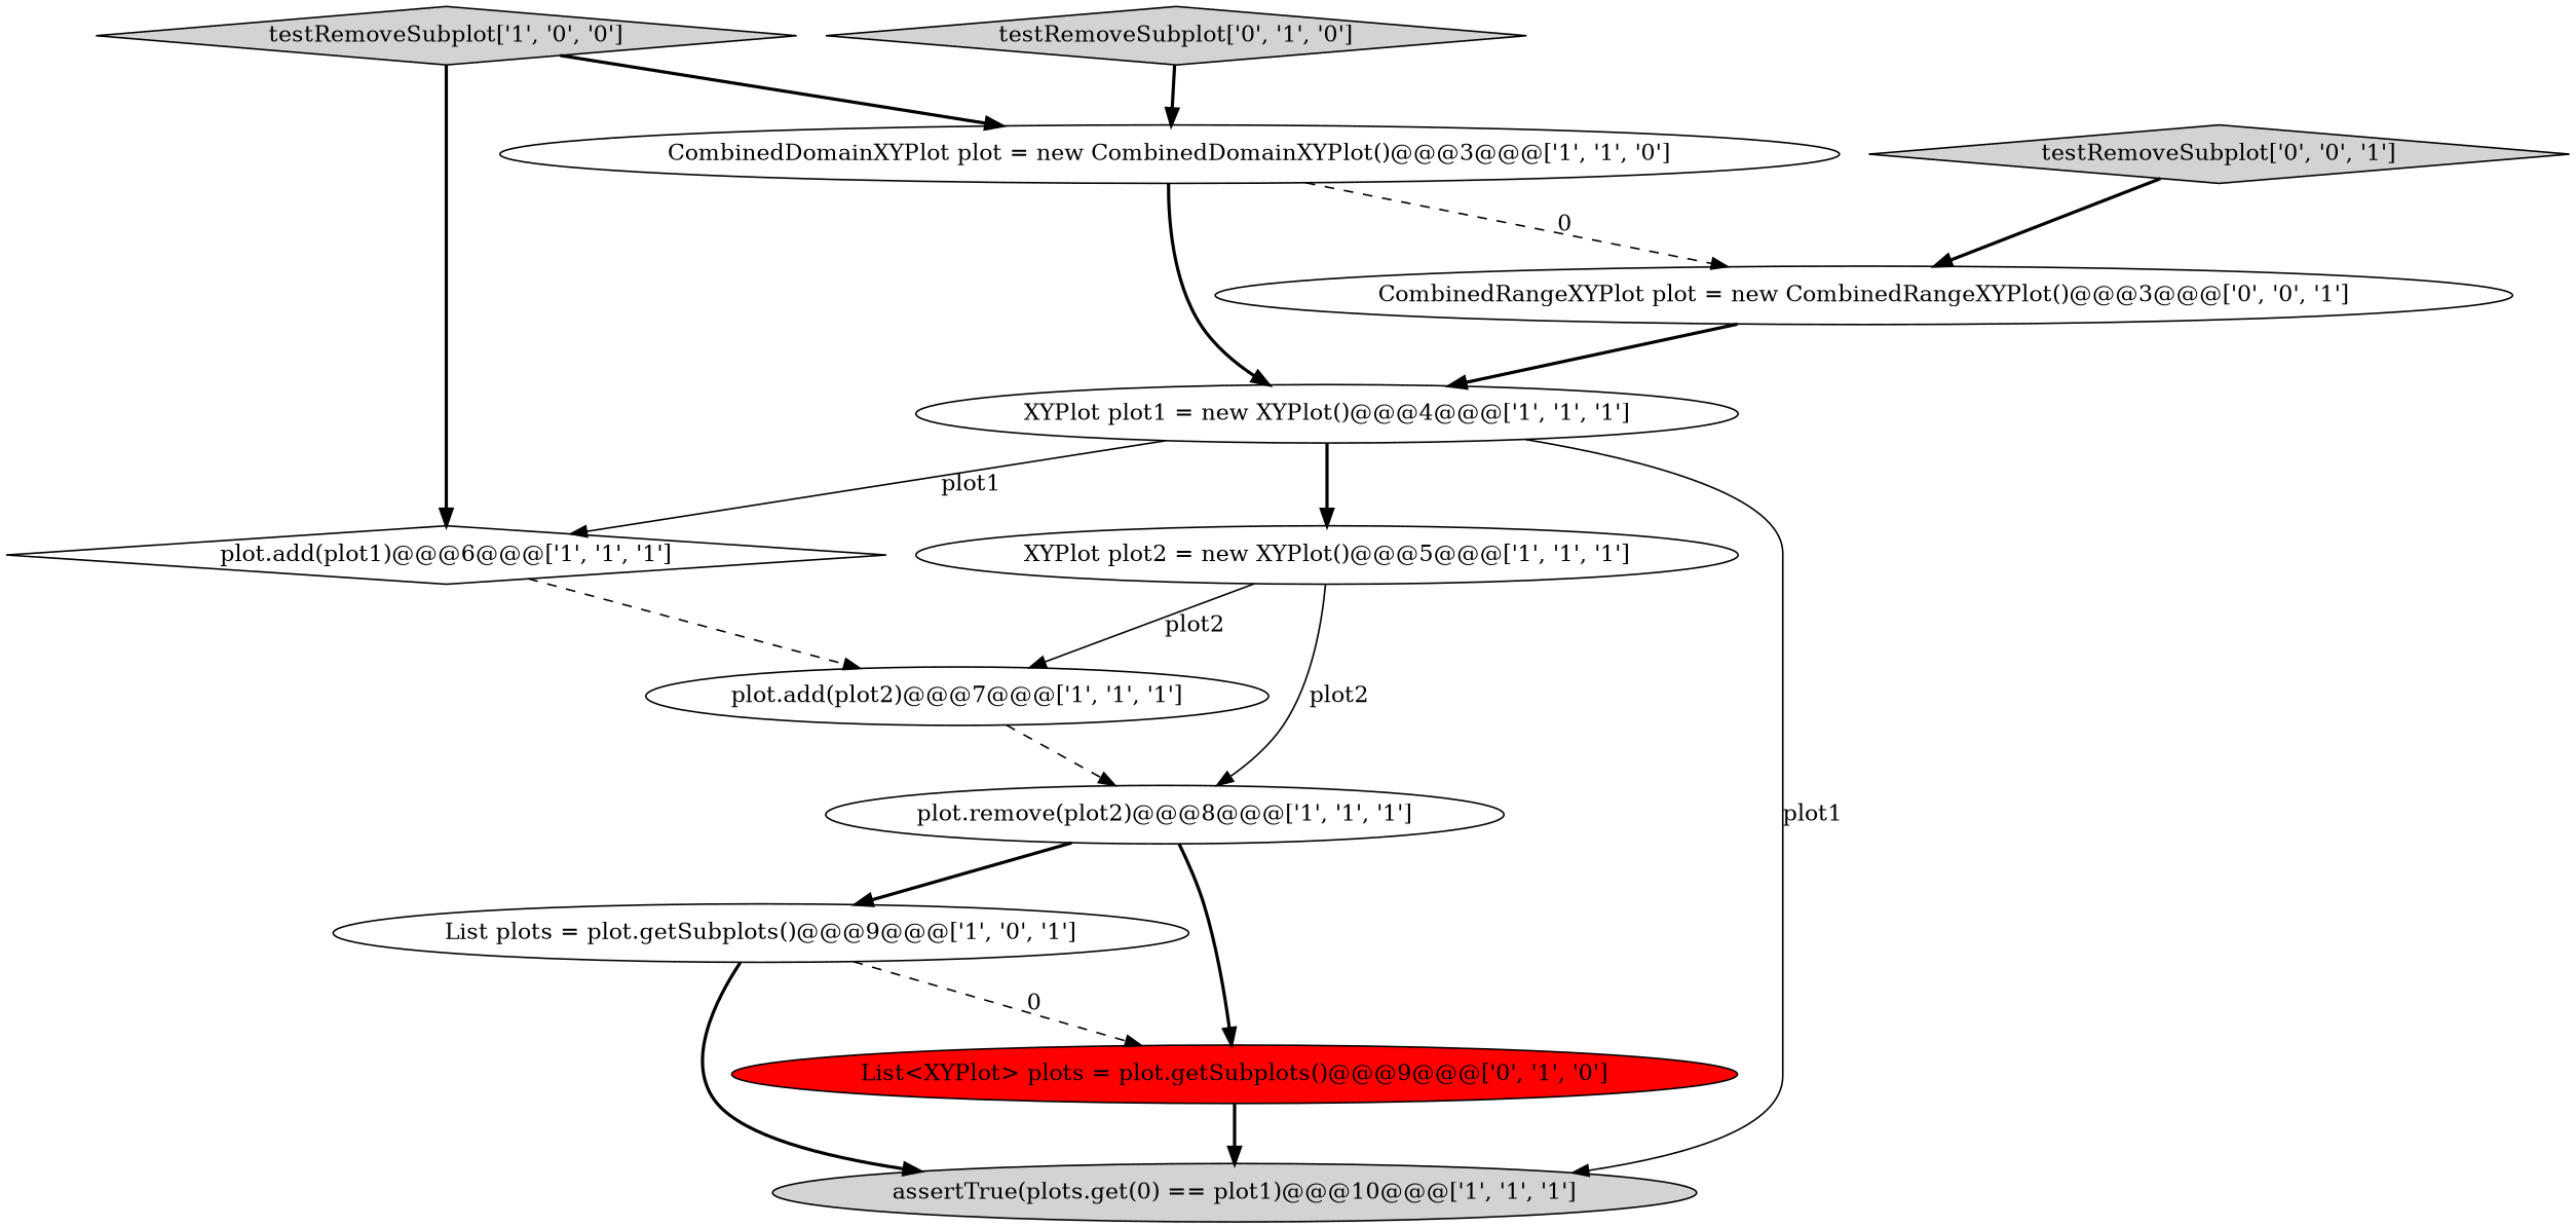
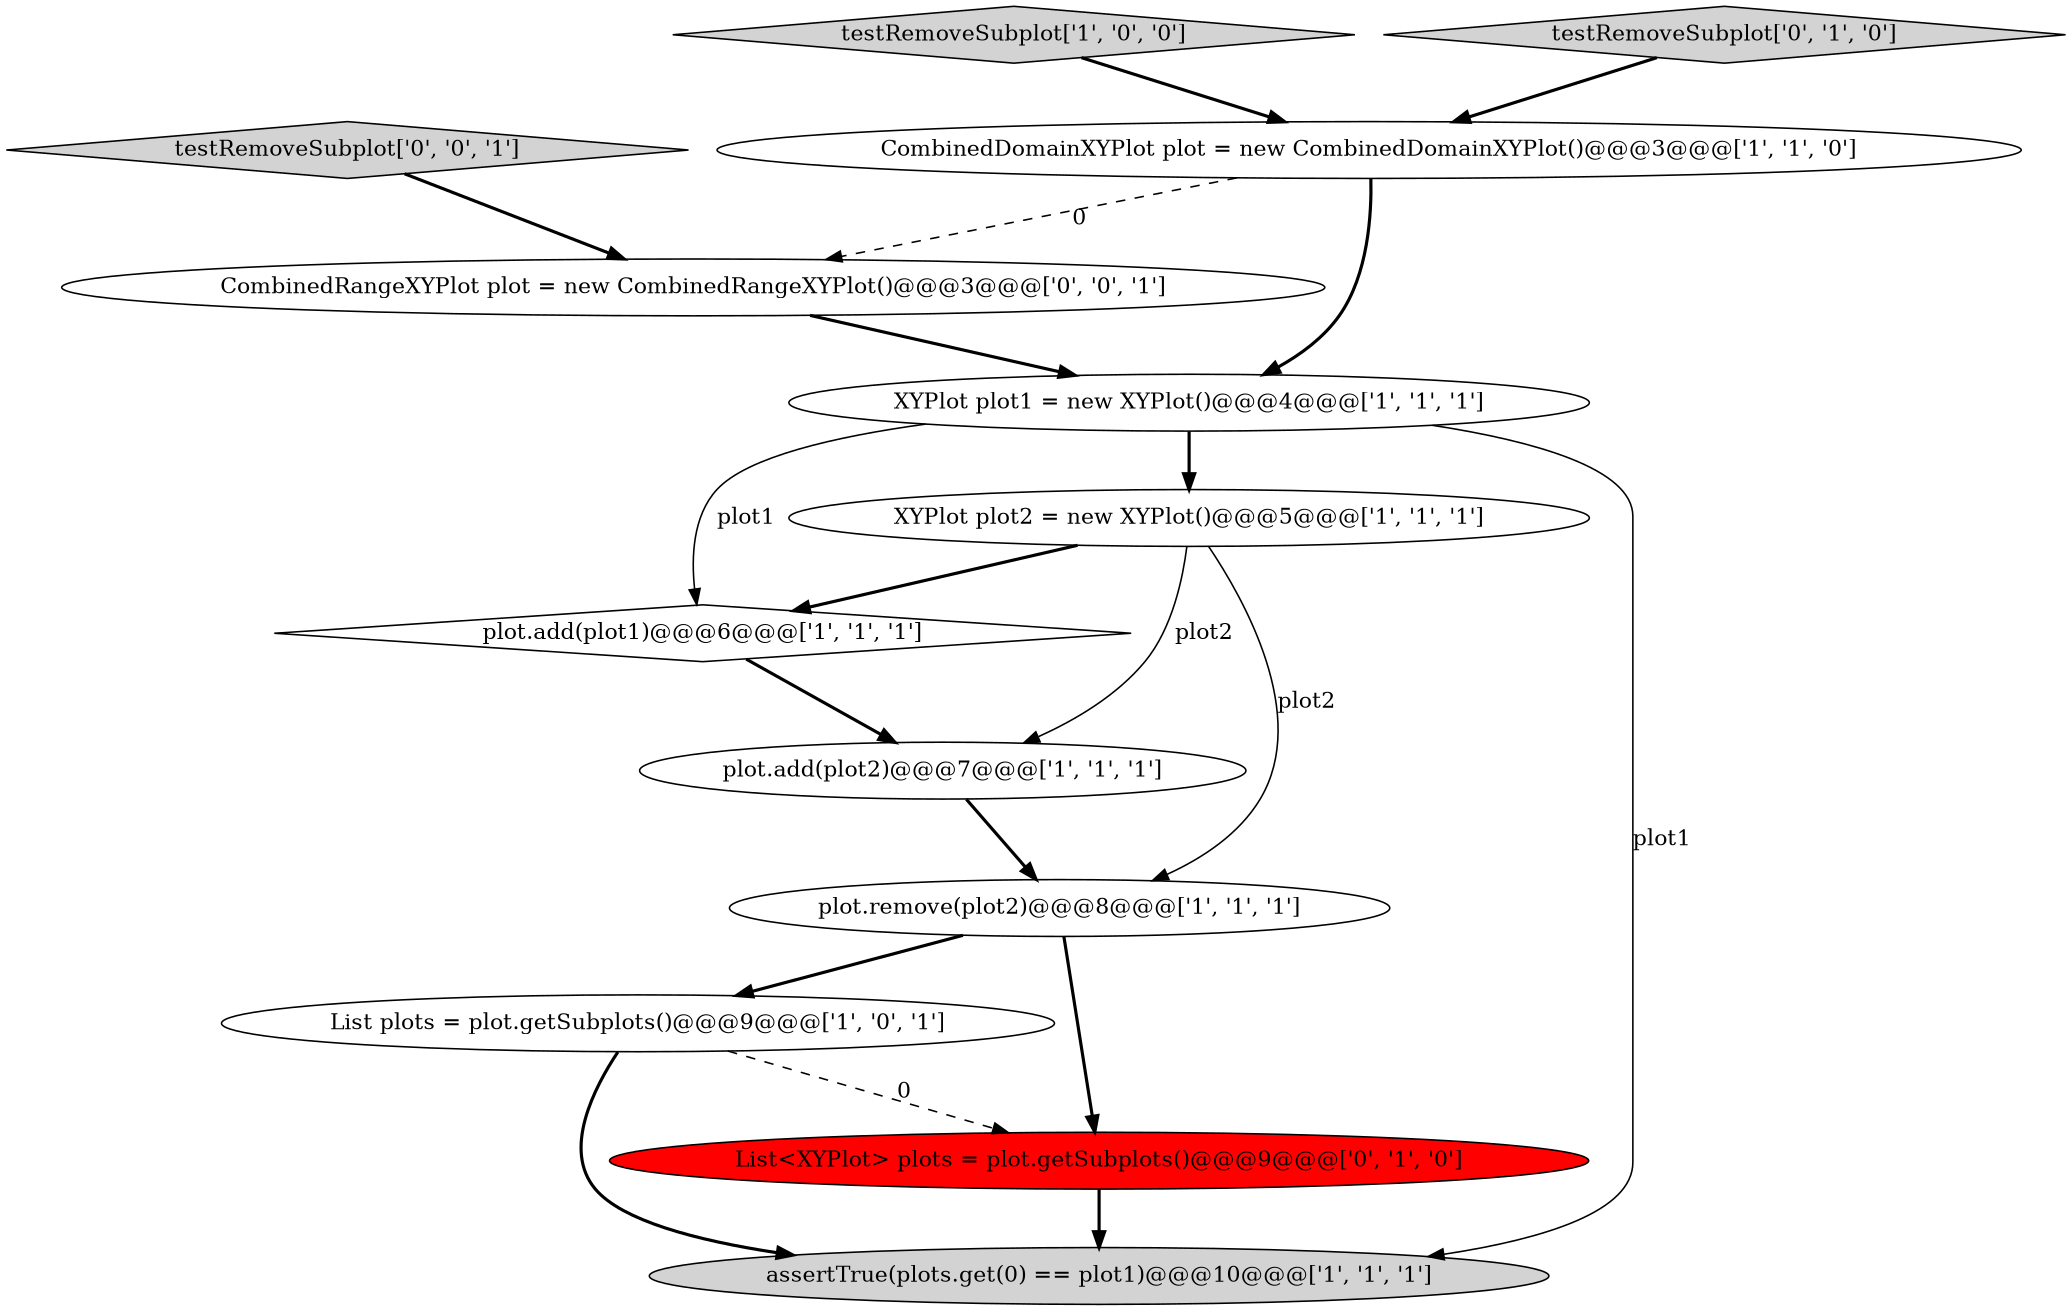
  digraph {
    node [fillcolor=white shape=ellipse style=filled]
    edge [style=bold]
    n1 [label="XYPlot plot1 = new XYPlot()@@@4@@@['1', '1', '1']"]
    n2 [label="plot.add(plot1)@@@6@@@['1', '1', '1']" shape=diamond]
    n3 [label="XYPlot plot2 = new XYPlot()@@@5@@@['1', '1', '1']"]
    n4 [fillcolor=lightgray label="assertTrue(plots.get(0) == plot1)@@@10@@@['1', '1', '1']"]
    n5 [label="plot.add(plot2)@@@7@@@['1', '1', '1']"]
    n6 [label="plot.remove(plot2)@@@8@@@['1', '1', '1']"]
    n7 [label="List plots = plot.getSubplots()@@@9@@@['1', '0', '1']"]
    n8 [fillcolor=red label="List<XYPlot> plots = plot.getSubplots()@@@9@@@['0', '1', '0']"]
    n9 [fillcolor=lightgray label="testRemoveSubplot['1', '0', '0']" shape=diamond]
    n10 [label="CombinedDomainXYPlot plot = new CombinedDomainXYPlot()@@@3@@@['1', '1', '0']"]
    n11 [label="CombinedRangeXYPlot plot = new CombinedRangeXYPlot()@@@3@@@['0', '0', '1']"]
    n12 [fillcolor=lightgray label="testRemoveSubplot['0', '1', '0']" shape=diamond]
    n13 [fillcolor=lightgray label="testRemoveSubplot['0', '0', '1']" shape=diamond]
    n1 -> n2 [label=plot1 style=solid]
    n1 -> n3
    n1 -> n4 [label=plot1 style=solid]
-   n2 -> n5 [style=dashed]
-   n9 -> n2
+   n2 -> n5
+   n3 -> n2
    n3 -> n5 [label=plot2 style=solid]
    n3 -> n6 [label=plot2 style=solid]
-   n5 -> n6 [style=dashed]
+   n5 -> n6
    n6 -> n7
    n6 -> n8
    n7 -> n4
    n7 -> n8 [label=0 style=dashed]
    n8 -> n4
    n9 -> n10
    n10 -> n1
    n10 -> n11 [label=0 style=dashed]
    n11 -> n1
    n12 -> n10
    n13 -> n11
  }
